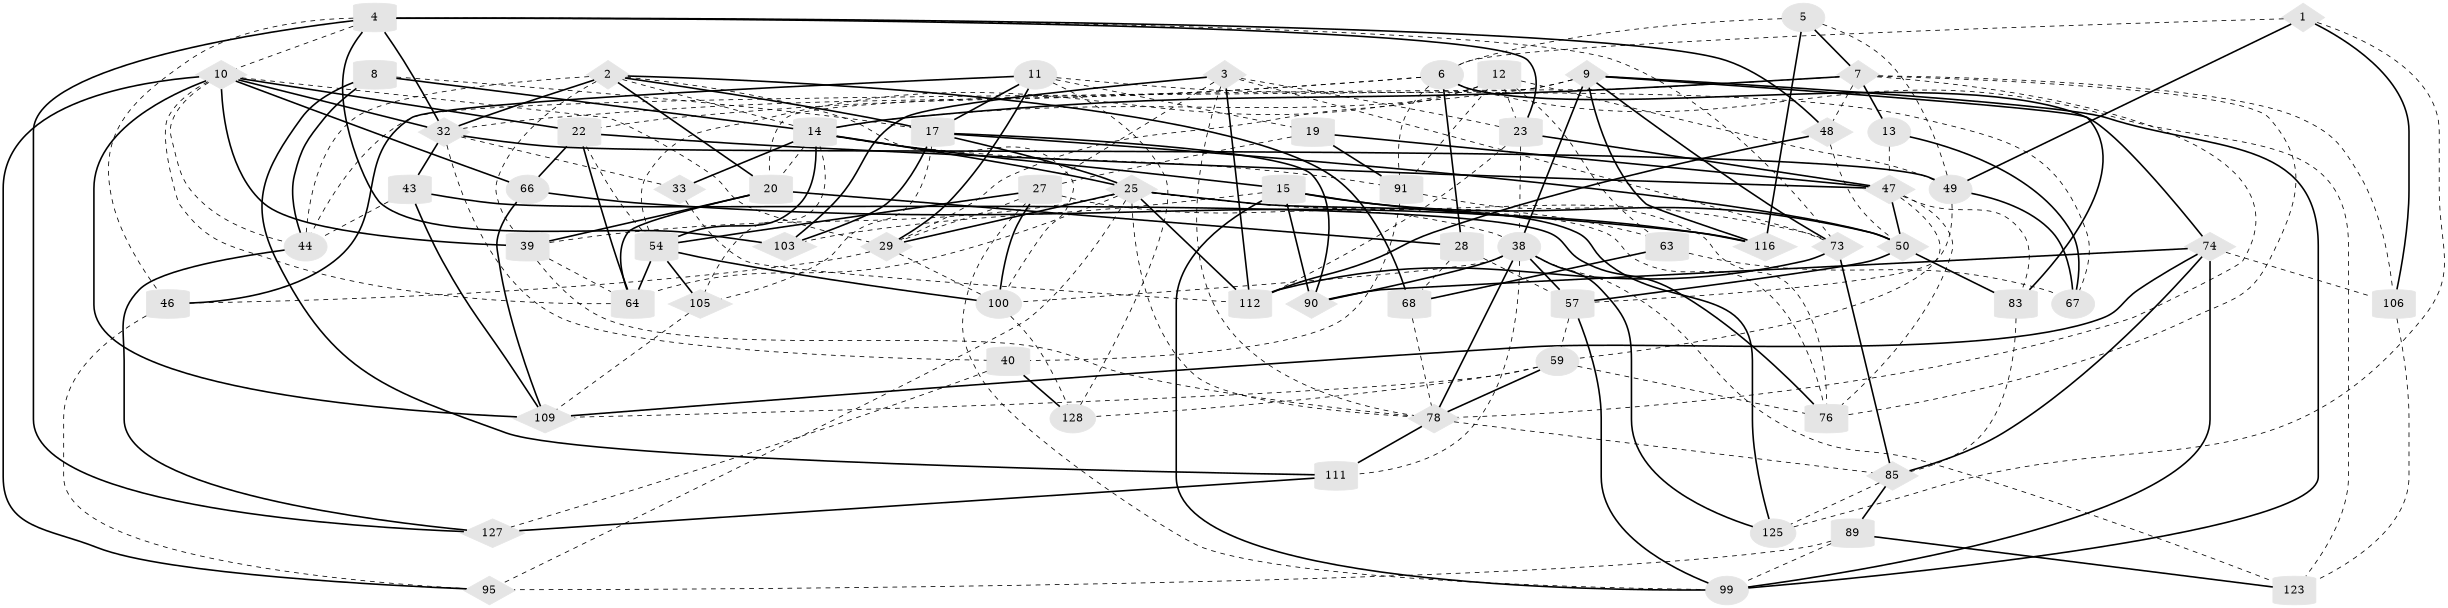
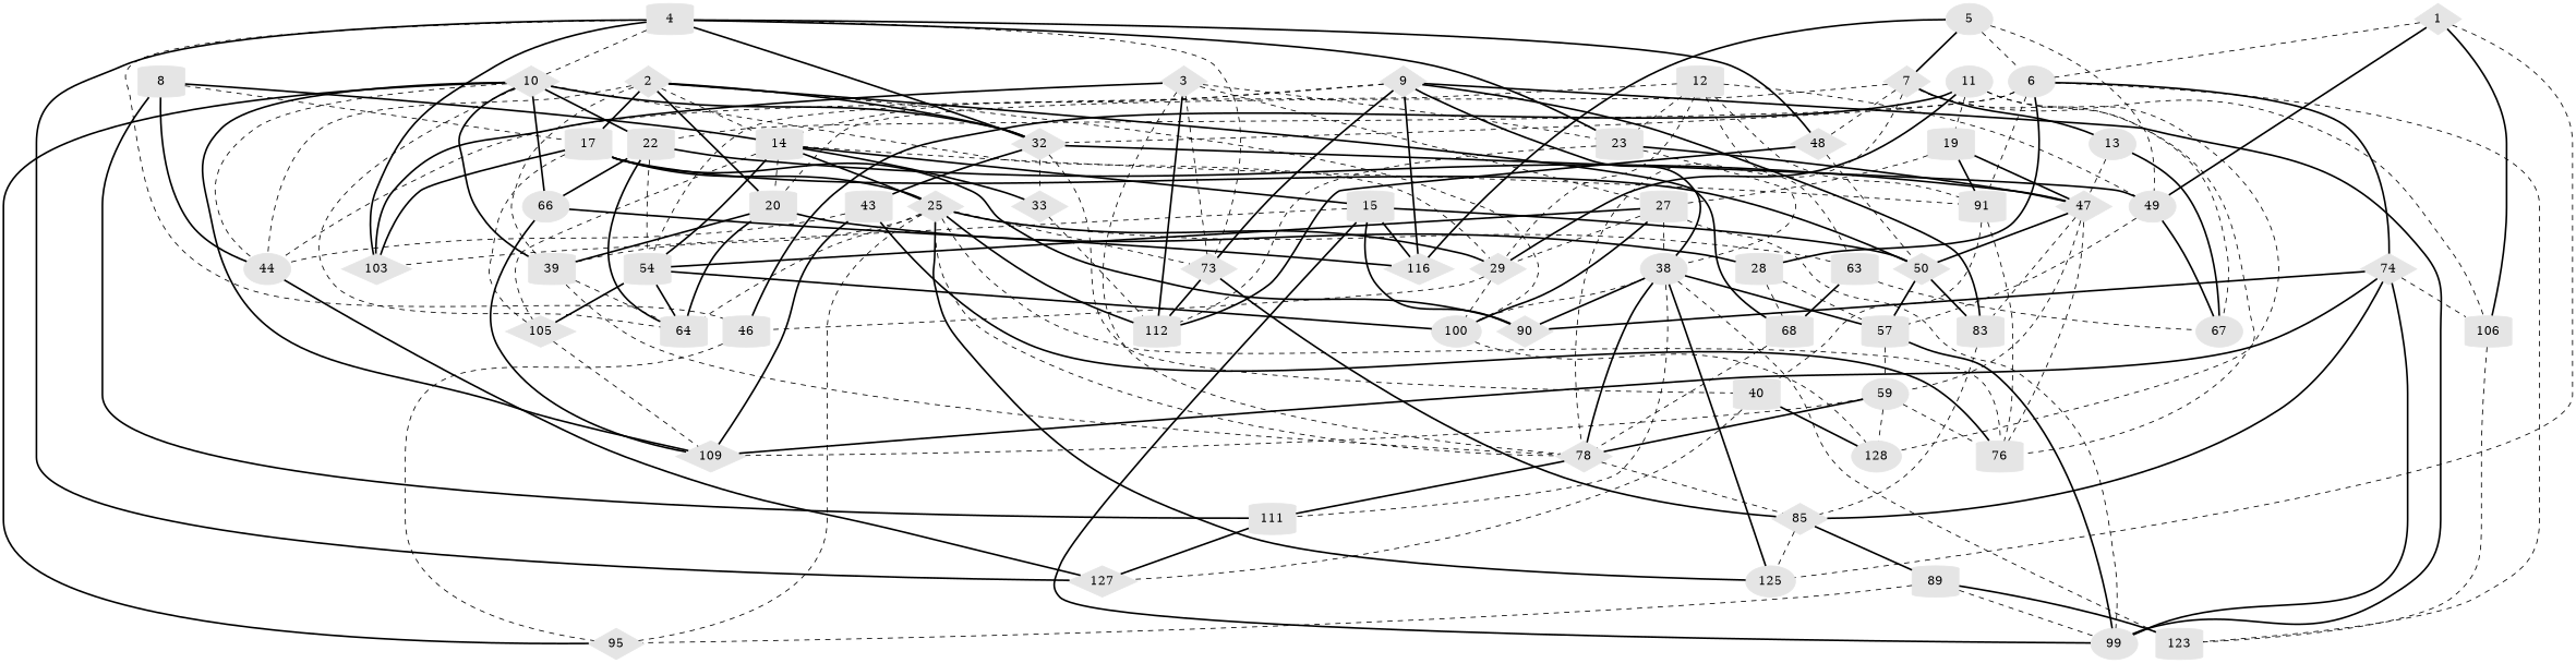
  graph {
    node [color=gray90 shape=cylinder style=filled]
    edge [style=dashed]
    6 [shape=ellipse super="+115+62"]
    32 [shape=diamond super="+53+34"]
    n3 [label=91 super="+69"]
    22 [super="+82"]
    28
    74 [shape=diamond super="+98"]
    123
    1 [shape=diamond]
    49 [shape=ellipse super="+51"]
    106
    125 [shape=ellipse]
    67 [shape=ellipse]
    57 [super="+81"]
    2 [shape=diamond super="+86+87+108"]
    14 [super="+16+60+135"]
    17 [super="+30+134"]
    20 [super="+42"]
    39 [super="+71"]
    44 [shape=ellipse super="+70+61"]
    68
    100 [shape=ellipse super="+113"]
    54 [super="+91"]
    15 [super="+18"]
    25 [shape=diamond super="+36"]
    33 [shape=diamond]
    105 [shape=diamond]
    103 [shape=diamond]
    50 [shape=diamond super="+77"]
    90 [shape=diamond]
    64 [super="+126"]
    40
    43
    78 [shape=diamond super="+101+129"]
    127 [shape=diamond]
    128 [shape=ellipse]
    3 [shape=diamond super="+37"]
    23 [super="+55"]
    27 [super="+84+79"]
    73 [shape=diamond super="+96"]
    112 [super="+117"]
    38 [shape=ellipse super="+119+92"]
    47 [shape=diamond super="+75"]
    99 [shape=ellipse super="+130"]
    29 [shape=diamond super="+58+35"]
    85 [shape=diamond super="+118"]
    111
    4 [super="+80+88"]
    10 [shape=diamond super="+52+45+26"]
    46
    48 [shape=diamond]
    66 [shape=ellipse]
    95 [shape=diamond]
    109 [shape=diamond super="+132"]
    5 [shape=ellipse]
    7 [shape=diamond super="+31+24+94"]
    116 [shape=diamond]
    13 [shape=ellipse]
    76 [super="+120"]
    8
    9 [shape=diamond super="+65"]
    83
    11 [shape=ellipse super="+114"]
    19
    12 [super="+72"]
    63
    59 [shape=ellipse super="+131"]
    89
    6 -- 32
    6 -- n3
    6 -- 22
    6 -- 28 [style=bold]
    6 -- 74 [style=bold]
    6 -- 123
    32 -- 49 [style=bold]
    32 -- 33
    32 -- 40
    32 -- 43 [style=bold]
    n3 -- 40
    n3 -- 76
    22 -- 54
    22 -- 64 [style=bold]
    22 -- 47 [style=bold]
    22 -- 66 [style=bold]
    28 -- 57
    28 -- 68
    74 -- 106
    74 -- 90 [style=bold]
    74 -- 99 [style=bold]
    74 -- 85 [style=bold]
    74 -- 109 [style=bold]
    1 -- 6
    1 -- 49 [style=bold]
    1 -- 106 [style=bold]
    1 -- 125
    49 -- 67 [style=bold]
    49 -- 57
    106 -- 123
    57 -- 99 [style=bold]
    57 -- 59
    2 -- 32 [style=bold]
    2 -- 14
    2 -- 17 [style=bold]
    2 -- 20 [style=bold]
    2 -- 39
    2 -- 44 [weight=3]
    2 -- 68 [style=bold]
    2 -- 100
    14 -- n3
    14 -- 20
    14 -- 54 [style=bold weight=2]
    14 -- 15 [style=bold]
    14 -- 25 [style=bold]
    14 -- 33 [style=bold weight=2]
    14 -- 105
    17 -- 25 [style=bold]
    17 -- 105
    17 -- 103 [style=bold]
    17 -- 50 [style=bold]
    17 -- 90 [style=bold]
    20 -- 28 [style=bold]
    20 -- 39 [style=bold]
    20 -- 64 [style=bold]
    39 -- 64
    39 -- 78
    44 -- 127 [style=bold]
    68 -- 78
    100 -- 128
    54 -- 100 [style=bold]
    54 -- 105 [style=bold]
    54 -- 64 [style=bold]
    15 -- 103
    15 -- 50 [style=bold]
    15 -- 90 [style=bold]
    15 -- 99 [style=bold]
    15 -- 116 [style=bold]
    25 -- 125 [style=bold]
    25 -- 39
    25 -- 64
    25 -- 78
    25 -- 73
    25 -- 112 [style=bold]
    25 -- 29 [style=bold]
    25 -- 95
    25 -- 76
    25 -- 63
    33 -- 112
    105 -- 109
    50 -- 57 [style=bold]
    50 -- 83 [style=bold]
    40 -- 127
    40 -- 128 [style=bold]
    43 -- 44
    43 -- 109 [style=bold]
    43 -- 76 [style=bold]
    78 -- 85
    78 -- 111 [style=bold]
    3 -- 103 [style=bold]
    3 -- 78
    3 -- 23
    3 -- 27
    3 -- 73
    3 -- 112 [style=bold]
    23 -- 112
    23 -- 38
    23 -- 47 [style=bold]
    27 -- 100 [style=bold]
    27 -- 54 [style=bold]
    27 -- 38
    27 -- 99
    27 -- 29 [weight=2]
    73 -- 112 [style=bold]
    73 -- 85 [style=bold]
    38 -- 123
    38 -- 125 [style=bold]
    38 -- 57 [style=bold]
    38 -- 100
    38 -- 90 [style=bold]
    38 -- 78 [style=bold weight=2]
    38 -- 111
    47 -- 50 [style=bold]
    47 -- 76
    47 -- 83
    47 -- 59
    29 -- 100
    29 -- 46
    85 -- 125
    85 -- 89 [style=bold]
    111 -- 127 [style=bold]
    4 -- 32 [style=bold]
    4 -- 103 [style=bold]
    4 -- 127 [style=bold]
    4 -- 23 [style=bold]
    4 -- 73
    4 -- 10
    4 -- 46
    4 -- 48 [style=bold]
    10 -- 32 [style=bold]
    10 -- 22 [style=bold]
    10 -- 39 [style=bold]
    10 -- 44
    10 -- 64
    10 -- 29
    10 -- 66 [style=bold]
    10 -- 95 [style=bold]
    10 -- 109 [style=bold]
    46 -- 95
    48 -- 50
    48 -- 112 [style=bold]
    66 -- 109 [style=bold]
    66 -- 116 [style=bold]
    5 -- 6
    5 -- 49
    5 -- 7 [style=bold]
    5 -- 116 [style=bold]
    7 -- 106
-   7 -- 14 [style=bold weight=2]
    7 -- 20
    7 -- 78
    7 -- 48
    7 -- 13 [style=bold weight=2]
    7 -- 76
    13 -- 67 [style=bold]
    13 -- 47
    8 -- 14 [style=bold]
    8 -- 17
    8 -- 44 [style=bold]
    8 -- 111 [style=bold]
    9 -- 14
    9 -- 44
    9 -- 73 [style=bold]
    9 -- 38 [style=bold weight=2]
    9 -- 99 [style=bold]
    9 -- 116 [style=bold]
    9 -- 83 [style=bold]
    83 -- 85
    11 -- 67
-   11 -- 17 [style=bold]
    11 -- 128
    11 -- 29 [style=bold]
    11 -- 46 [style=bold]
    11 -- 19
    19 -- n3 [style=bold]
    19 -- 27
    19 -- 47 [style=bold]
    12 -- n3
    12 -- 49
    12 -- 54
    12 -- 23
    12 -- 29
    12 -- 63
    63 -- 67
    63 -- 68 [style=bold]
    59 -- 78 [style=bold]
    59 -- 128
    59 -- 109
    59 -- 76
    89 -- 123 [style=bold]
    89 -- 99
    89 -- 95
  }
